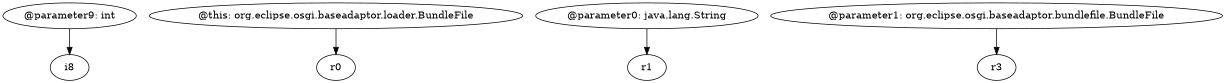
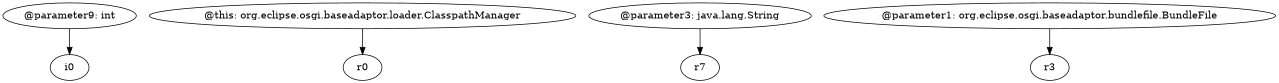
  digraph {
    n1 [label="@parameter9: int"]
-   n2 [label=i8]
-   n3 [label="@this: org.eclipse.osgi.baseadaptor.loader.BundleFile"]
+   n2 [label=i0]
+   n3 [label="@this: org.eclipse.osgi.baseadaptor.loader.ClasspathManager"]
    n4 [label=r0]
-   n5 [label="@parameter0: java.lang.String"]
-   n6 [label=r1]
+   n5 [label="@parameter3: java.lang.String"]
+   n6 [label=r7]
    n7 [label="@parameter1: org.eclipse.osgi.baseadaptor.bundlefile.BundleFile"]
    n8 [label=r3]
    n1 -> n2
    n3 -> n4
    n5 -> n6
    n7 -> n8
  }
